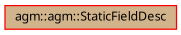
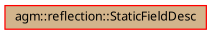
  digraph {
    rankdir=TB
    fontname="Noto Sans"
-   n1 [color=red fillcolor=tan fontname="Noto Sans" fontsize=10 height=0.2 label="agm::agm::StaticFieldDesc" shape=record style=filled width=0.4]
+   n1 [color=red fillcolor=tan fontname="Noto Sans" fontsize=10 height=0.2 label="agm::reflection::StaticFieldDesc" shape=record style=filled width=0.4]
  }
